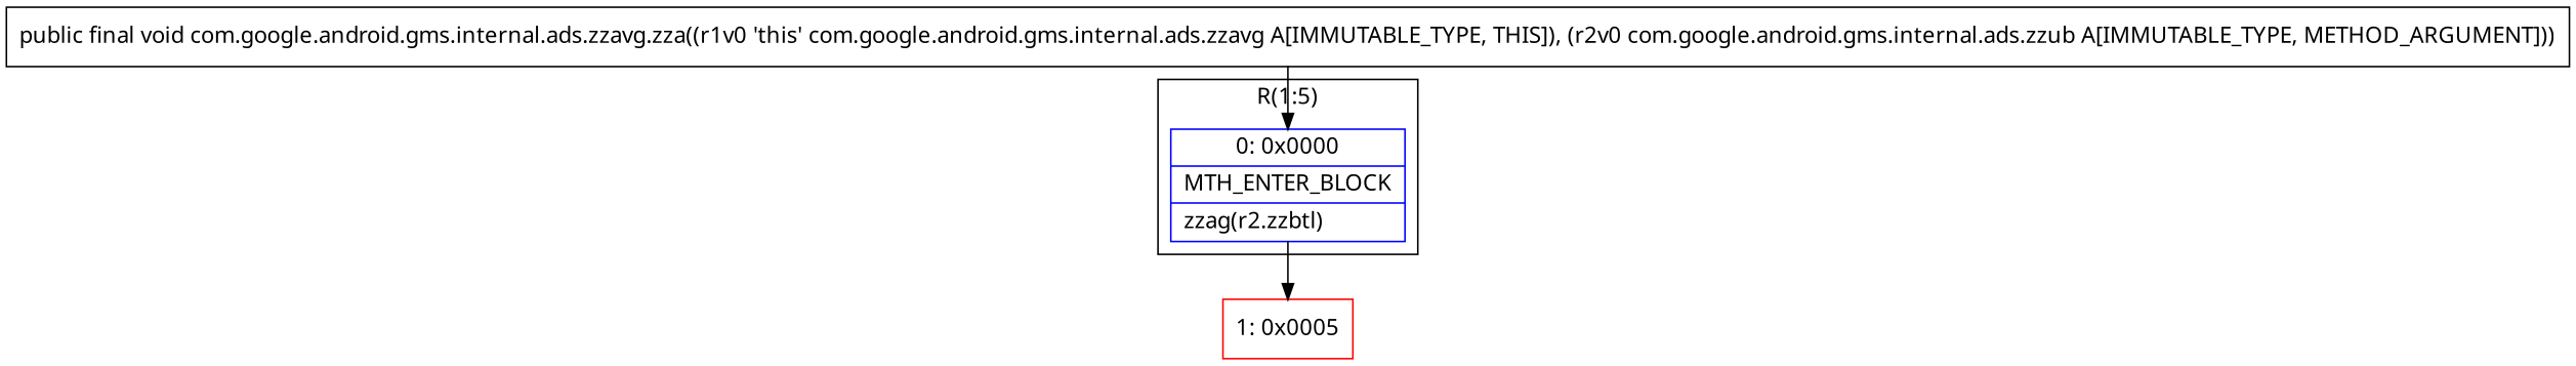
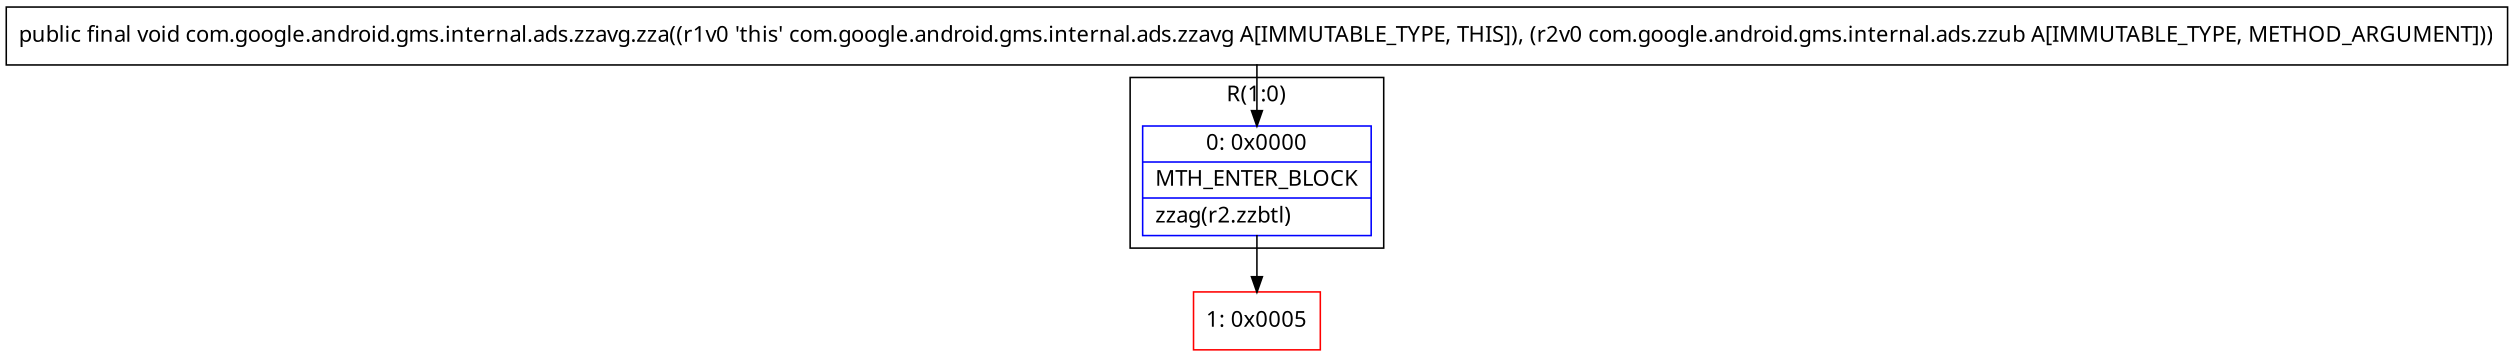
  digraph {
    fontname="Noto Sans"
    node [shape=record fontname="Noto Sans"]
    edge [fontname="Noto Sans"]
    n1 [color=blue label="{0\:\ 0x0000|MTH_ENTER_BLOCK\l|zzag(r2.zzbtl)\l}"]
    n2 [color=red label="{1\:\ 0x0005}"]
    n3 [label="{public final void com.google.android.gms.internal.ads.zzavg.zza((r1v0 'this' com.google.android.gms.internal.ads.zzavg A[IMMUTABLE_TYPE, THIS]), (r2v0 com.google.android.gms.internal.ads.zzub A[IMMUTABLE_TYPE, METHOD_ARGUMENT])) }"]
    subgraph cluster_1 {
-     label="R(1:5)"
+     label="R(1:0)"
      n1
    }
    n1 -> n2
    n3 -> n1
  }
